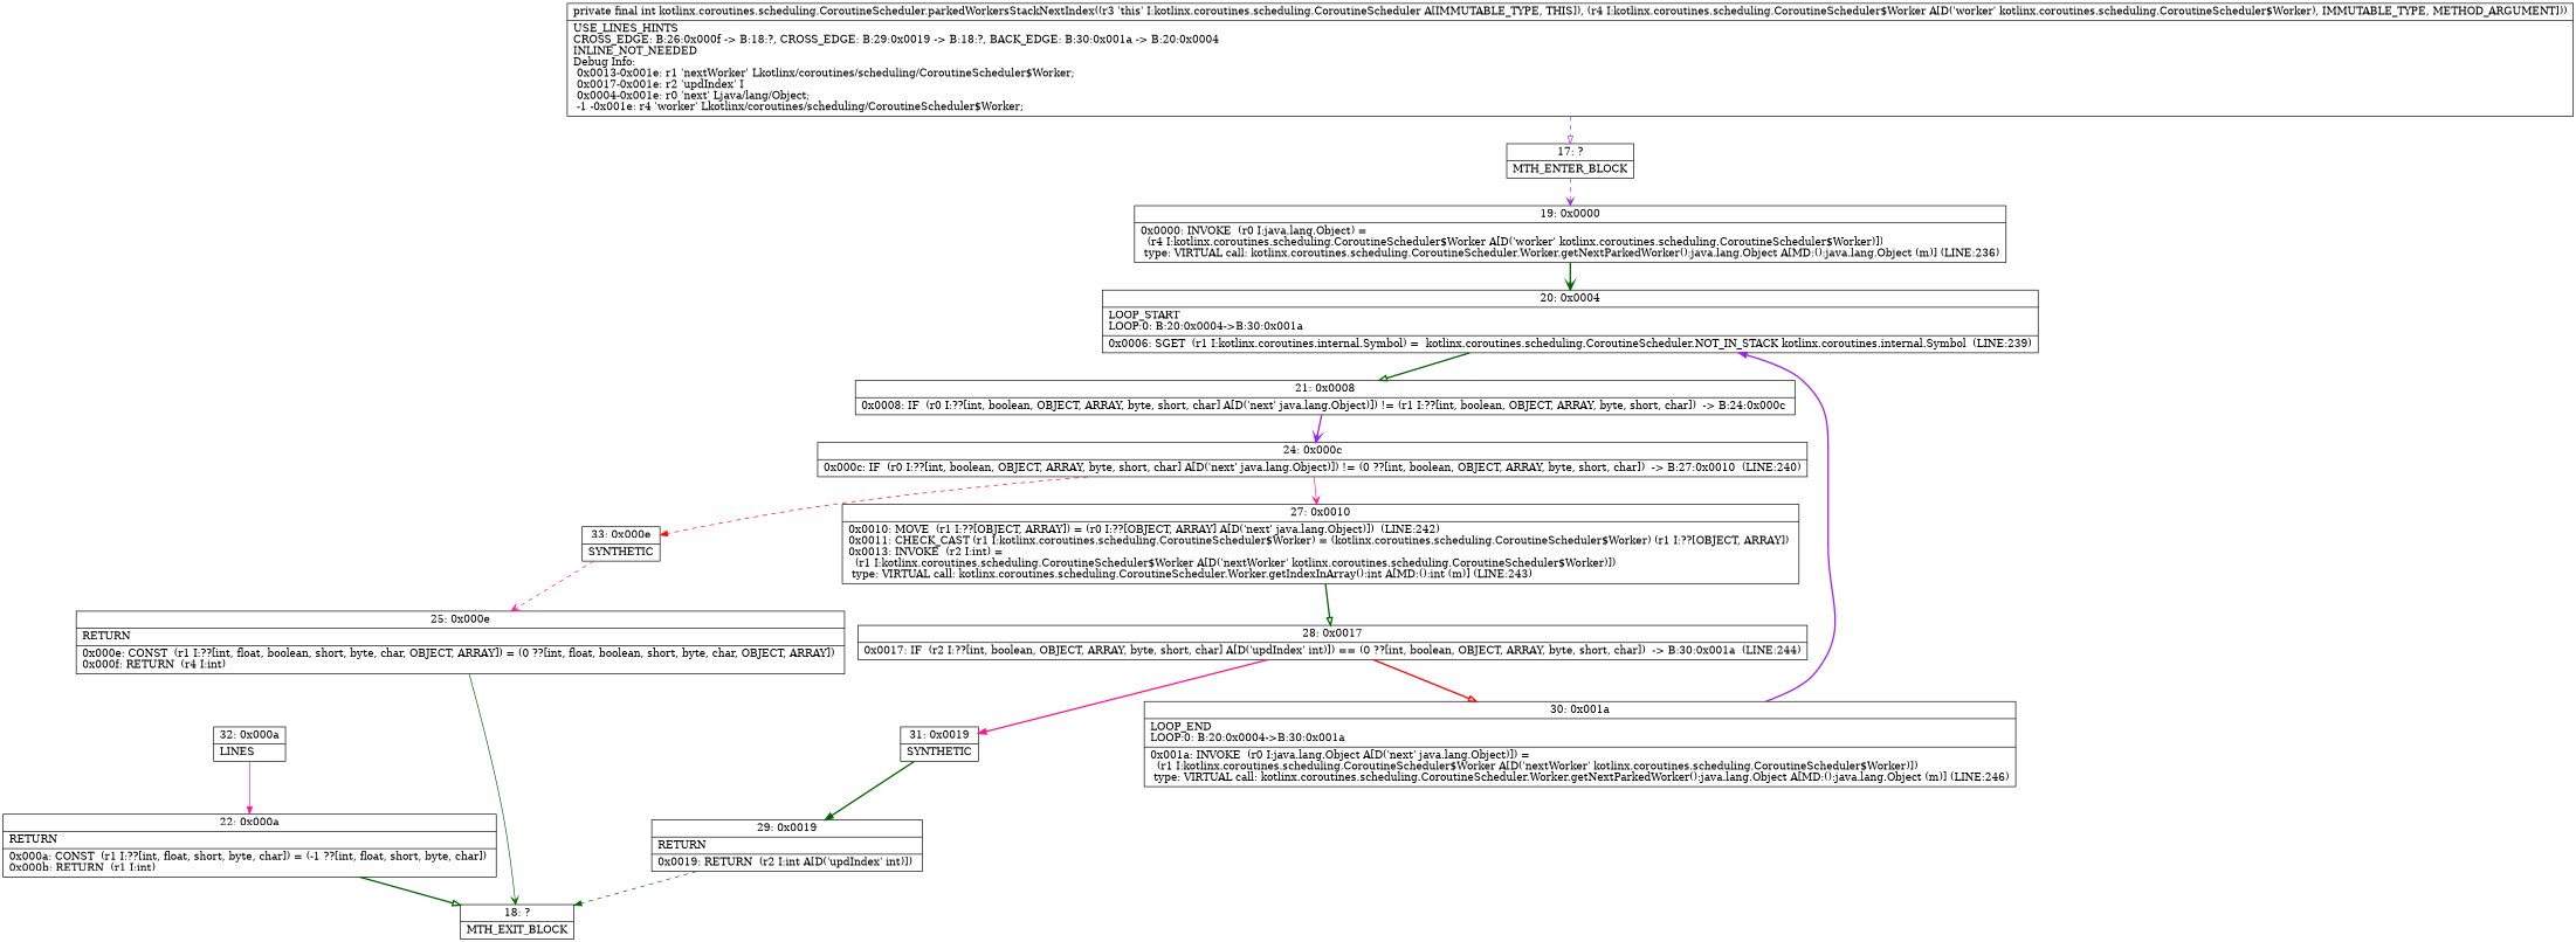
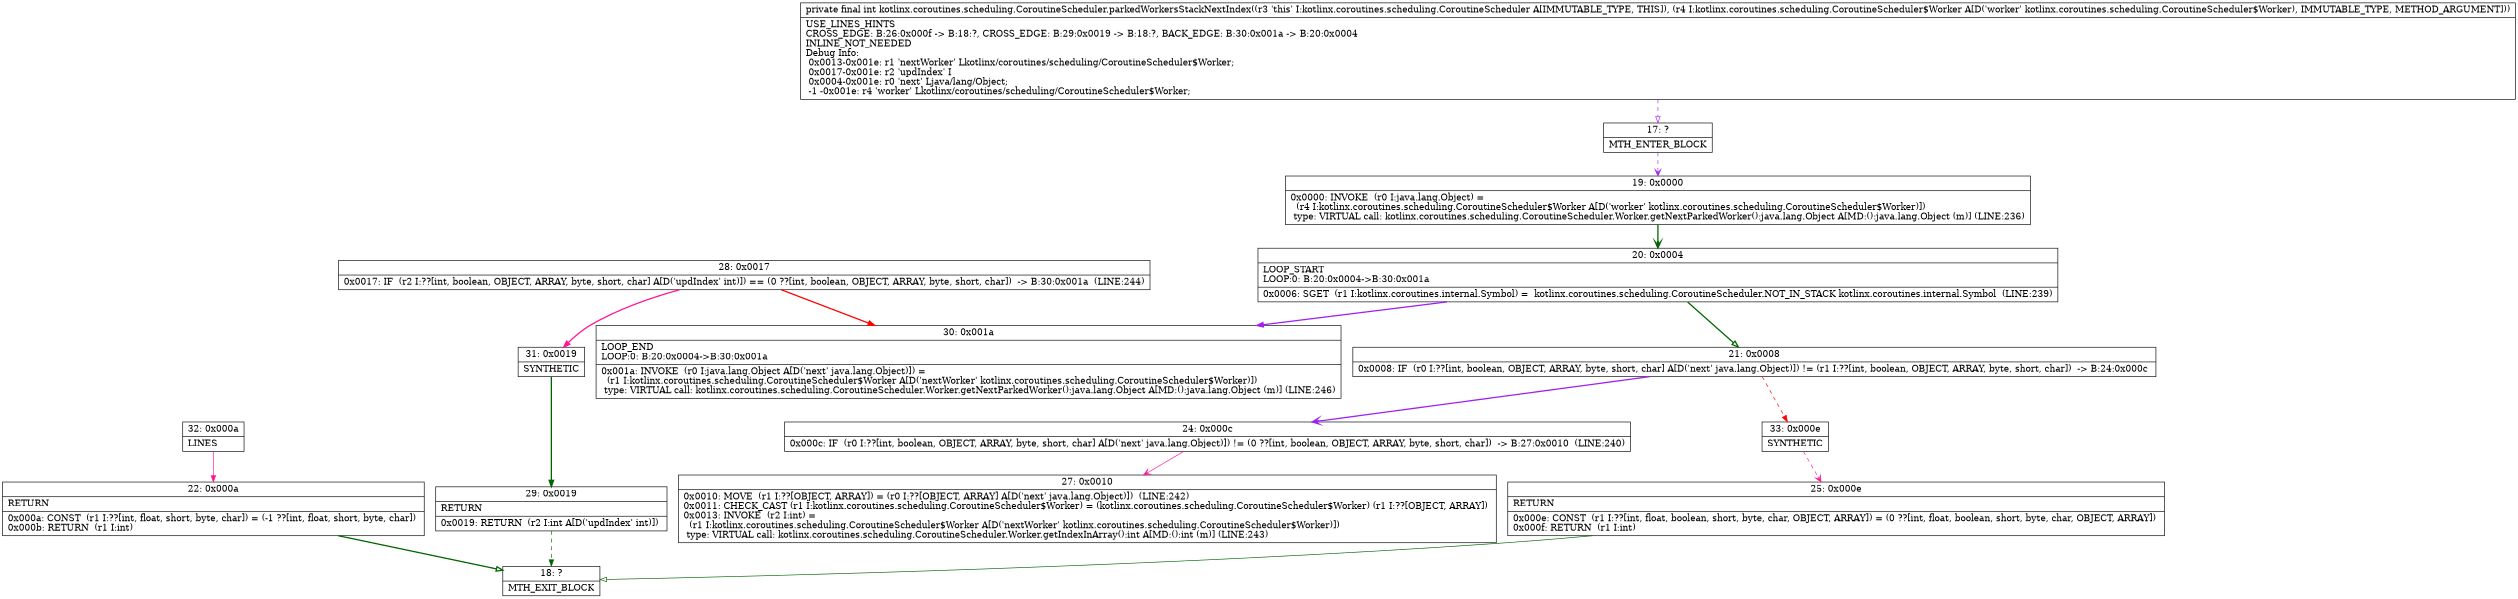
  digraph {
    node [shape=record]
    edge [arrowhead=onormal color=darkgreen style=bold]
    n1 [label="{17\:\ ?|MTH_ENTER_BLOCK\l}"]
    n2 [label="{19\:\ 0x0000|0x0000: INVOKE  (r0 I:java.lang.Object) = \l  (r4 I:kotlinx.coroutines.scheduling.CoroutineScheduler$Worker A[D('worker' kotlinx.coroutines.scheduling.CoroutineScheduler$Worker)])\l type: VIRTUAL call: kotlinx.coroutines.scheduling.CoroutineScheduler.Worker.getNextParkedWorker():java.lang.Object A[MD:():java.lang.Object (m)] (LINE:236)\l}"]
    n3 [label="{20\:\ 0x0004|LOOP_START\lLOOP:0: B:20:0x0004\-\>B:30:0x001a\l|0x0006: SGET  (r1 I:kotlinx.coroutines.internal.Symbol) =  kotlinx.coroutines.scheduling.CoroutineScheduler.NOT_IN_STACK kotlinx.coroutines.internal.Symbol  (LINE:239)\l}"]
    n4 [label="{21\:\ 0x0008|0x0008: IF  (r0 I:??[int, boolean, OBJECT, ARRAY, byte, short, char] A[D('next' java.lang.Object)]) != (r1 I:??[int, boolean, OBJECT, ARRAY, byte, short, char])  \-\> B:24:0x000c \l}"]
    n5 [label="{24\:\ 0x000c|0x000c: IF  (r0 I:??[int, boolean, OBJECT, ARRAY, byte, short, char] A[D('next' java.lang.Object)]) != (0 ??[int, boolean, OBJECT, ARRAY, byte, short, char])  \-\> B:27:0x0010  (LINE:240)\l}"]
    n6 [label="{27\:\ 0x0010|0x0010: MOVE  (r1 I:??[OBJECT, ARRAY]) = (r0 I:??[OBJECT, ARRAY] A[D('next' java.lang.Object)])  (LINE:242)\l0x0011: CHECK_CAST (r1 I:kotlinx.coroutines.scheduling.CoroutineScheduler$Worker) = (kotlinx.coroutines.scheduling.CoroutineScheduler$Worker) (r1 I:??[OBJECT, ARRAY]) \l0x0013: INVOKE  (r2 I:int) = \l  (r1 I:kotlinx.coroutines.scheduling.CoroutineScheduler$Worker A[D('nextWorker' kotlinx.coroutines.scheduling.CoroutineScheduler$Worker)])\l type: VIRTUAL call: kotlinx.coroutines.scheduling.CoroutineScheduler.Worker.getIndexInArray():int A[MD:():int (m)] (LINE:243)\l}"]
    n7 [label="{33\:\ 0x000e|SYNTHETIC\l}"]
    n8 [label="{32\:\ 0x000a|LINES\l}"]
    n9 [label="{22\:\ 0x000a|RETURN\l|0x000a: CONST  (r1 I:??[int, float, short, byte, char]) = (\-1 ??[int, float, short, byte, char]) \l0x000b: RETURN  (r1 I:int) \l}"]
    n10 [label="{28\:\ 0x0017|0x0017: IF  (r2 I:??[int, boolean, OBJECT, ARRAY, byte, short, char] A[D('updIndex' int)]) == (0 ??[int, boolean, OBJECT, ARRAY, byte, short, char])  \-\> B:30:0x001a  (LINE:244)\l}"]
-   n11 [label="{25\:\ 0x000e|RETURN\l|0x000e: CONST  (r1 I:??[int, float, boolean, short, byte, char, OBJECT, ARRAY]) = (0 ??[int, float, boolean, short, byte, char, OBJECT, ARRAY]) \l0x000f: RETURN  (r4 I:int) \l}"]
+   n11 [label="{25\:\ 0x000e|RETURN\l|0x000e: CONST  (r1 I:??[int, float, boolean, short, byte, char, OBJECT, ARRAY]) = (0 ??[int, float, boolean, short, byte, char, OBJECT, ARRAY]) \l0x000f: RETURN  (r1 I:int) \l}"]
    n12 [label="{30\:\ 0x001a|LOOP_END\lLOOP:0: B:20:0x0004\-\>B:30:0x001a\l|0x001a: INVOKE  (r0 I:java.lang.Object A[D('next' java.lang.Object)]) = \l  (r1 I:kotlinx.coroutines.scheduling.CoroutineScheduler$Worker A[D('nextWorker' kotlinx.coroutines.scheduling.CoroutineScheduler$Worker)])\l type: VIRTUAL call: kotlinx.coroutines.scheduling.CoroutineScheduler.Worker.getNextParkedWorker():java.lang.Object A[MD:():java.lang.Object (m)] (LINE:246)\l}"]
    n13 [label="{31\:\ 0x0019|SYNTHETIC\l}"]
    n14 [label="{29\:\ 0x0019|RETURN\l|0x0019: RETURN  (r2 I:int A[D('updIndex' int)]) \l}"]
    n15 [label="{18\:\ ?|MTH_EXIT_BLOCK\l}"]
    n16 [label="{private final int kotlinx.coroutines.scheduling.CoroutineScheduler.parkedWorkersStackNextIndex((r3 'this' I:kotlinx.coroutines.scheduling.CoroutineScheduler A[IMMUTABLE_TYPE, THIS]), (r4 I:kotlinx.coroutines.scheduling.CoroutineScheduler$Worker A[D('worker' kotlinx.coroutines.scheduling.CoroutineScheduler$Worker), IMMUTABLE_TYPE, METHOD_ARGUMENT]))  | USE_LINES_HINTS\lCROSS_EDGE: B:26:0x000f \-\> B:18:?, CROSS_EDGE: B:29:0x0019 \-\> B:18:?, BACK_EDGE: B:30:0x001a \-\> B:20:0x0004\lINLINE_NOT_NEEDED\lDebug Info:\l  0x0013\-0x001e: r1 'nextWorker' Lkotlinx\/coroutines\/scheduling\/CoroutineScheduler$Worker;\l  0x0017\-0x001e: r2 'updIndex' I\l  0x0004\-0x001e: r0 'next' Ljava\/lang\/Object;\l  \-1 \-0x001e: r4 'worker' Lkotlinx\/coroutines\/scheduling\/CoroutineScheduler$Worker;\l}"]
    n1 -> n2 [arrowhead=vee color=purple style=dashed]
    n2 -> n3 [arrowhead=vee]
    n3 -> n4
    n4 -> n5 [arrowhead=vee color=purple]
    n5 -> n6 [arrowhead=vee color=deeppink style=solid]
-   n5 -> n7 [arrowhead=normal color=red style=dashed]
-   n6 -> n10
+   n4 -> n7 [arrowhead=normal color=red style=dashed]
    n7 -> n11 [arrowhead=vee color=deeppink style=dashed]
    n8 -> n9 [arrowhead=normal color=deeppink style=solid]
    n9 -> n15
-   n10 -> n12 [color=red]
+   n10 -> n12 [arrowhead=normal color=red]
    n10 -> n13 [arrowhead=normal color=deeppink]
-   n11 -> n15 [arrowhead=vee style=solid]
-   n12 -> n3 [arrowhead=normal color=purple]
+   n11 -> n15 [style=solid]
+   n3 -> n12 [arrowhead=normal color=purple]
    n13 -> n14 [arrowhead=normal]
    n14 -> n15 [arrowhead=normal style=dashed]
    n16 -> n1 [color=purple style=dashed]
  }
